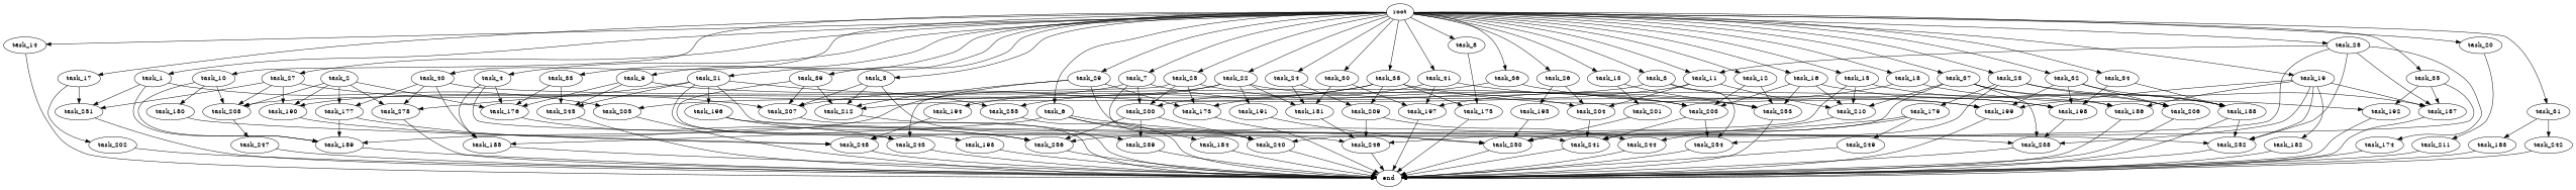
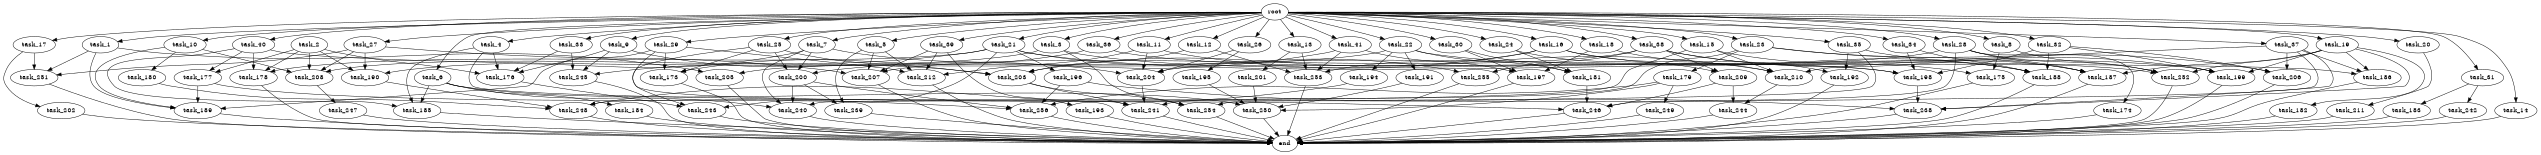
  digraph {
    root
    task_1
    task_3
    task_4
    task_5
    task_6
    task_7
    task_8
    task_9
    task_10
    task_11
    task_12
    task_13
    task_14
    task_15
    task_16
    task_17
    task_18
    task_19
    task_20
    task_21
    task_22
    task_23
    task_24
    task_25
    task_26
    task_27
    task_28
    task_29
    task_30
    task_31
    task_32
    task_33
    task_34
    task_35
    task_36
    task_37
    task_38
    task_39
    task_40
    task_41
    task_189
    task_205
    task_251
    task_2
    task_176
    task_177
-   task_178 [label=task_278]
+   task_178
    task_190
    task_208
    task_198
    task_254
    task_185
    task_246
    task_207
    task_212
    task_239
    task_184
    task_240
    task_250
    task_200
    task_204
    task_175
    task_252
    task_203
    task_245
    task_180
    task_210
    task_253
    task_201
    end
    task_188
    task_248
    task_202
    task_192
    task_197
    task_182
    task_186
    task_187
    task_199
    task_238
    task_211
    task_196
    task_243
    task_255
    task_181
    task_191
    task_194
    task_179
    task_206
    task_241
    task_209
    task_173
    task_195
    task_174
    task_183
    task_242
    task_193
    task_256
    task_247
    task_244
    task_249
    root -> task_1
    root -> task_3
    root -> task_4
    root -> task_5
    root -> task_6
    root -> task_7
    root -> task_8
    root -> task_9
    root -> task_10
    root -> task_11
    root -> task_12
    root -> task_13
    root -> task_14
    root -> task_15
    root -> task_16
    root -> task_17
    root -> task_18
    root -> task_19
    root -> task_20
    root -> task_21
    root -> task_22
    root -> task_23
    root -> task_24
    root -> task_25
    root -> task_26
    root -> task_27
    root -> task_28
    root -> task_29
    root -> task_30
    root -> task_31
    root -> task_32
    root -> task_33
    root -> task_34
    root -> task_35
    root -> task_36
    root -> task_37
    root -> task_38
    root -> task_39
    root -> task_40
    root -> task_41
    task_1 -> task_189
    task_1 -> task_205
    task_1 -> task_251
    task_3 -> task_208
    task_3 -> task_198
    task_3 -> task_254
    task_4 -> task_176
    task_4 -> task_185
    task_4 -> task_246
    task_5 -> task_207
    task_5 -> task_212
    task_5 -> task_239
    task_6 -> task_185
    task_6 -> task_184
    task_6 -> task_240
    task_6 -> task_250
    task_7 -> task_190
    task_7 -> task_240
    task_7 -> task_200
    task_7 -> task_204
    task_8 -> task_175
-   task_188 -> task_252
+   task_8 -> task_252
    task_9 -> task_176
    task_9 -> task_203
    task_9 -> task_245
    task_10 -> task_189
    task_10 -> task_208
    task_10 -> task_180
    task_11 -> task_212
    task_11 -> task_204
    task_11 -> task_210
    task_12 -> task_203
    task_12 -> task_253
    task_13 -> task_253
    task_13 -> task_201
    task_14 -> end
    task_15 -> task_210
    task_15 -> task_188
    task_15 -> task_248
    task_16 -> task_203
    task_16 -> task_210
    task_16 -> task_253
    task_16 -> task_188
    task_17 -> task_251
    task_17 -> task_202
    task_18 -> task_192
    task_18 -> task_197
    task_19 -> task_252
    task_19 -> task_182
    task_19 -> task_186
    task_19 -> task_187
    task_19 -> task_199
    task_19 -> task_238
    task_20 -> task_211
    task_21 -> task_178
    task_21 -> task_252
    task_21 -> task_245
    task_21 -> task_196
    task_21 -> task_243
    task_21 -> task_255
    task_22 -> task_205
    task_22 -> task_199
    task_22 -> task_181
    task_22 -> task_191
    task_22 -> task_194
    task_23 -> task_187
    task_23 -> task_179
    task_23 -> task_206
    task_23 -> task_241
    task_24 -> task_181
    task_24 -> task_209
    task_25 -> task_200
    task_25 -> task_203
    task_25 -> task_243
    task_25 -> task_173
    task_26 -> task_204
    task_26 -> task_195
    task_27 -> task_251
    task_27 -> task_190
    task_27 -> task_208
    task_27 -> task_207
    task_28 -> task_254
-   task_28 -> task_11
+   task_28 -> task_204
    task_28 -> task_252
    task_28 -> task_187
    task_28 -> task_174
    task_29 -> task_189
    task_29 -> task_212
    task_29 -> task_241
    task_29 -> task_173
    task_30 -> task_197
    task_30 -> task_181
    task_31 -> task_183
    task_31 -> task_242
    task_32 -> task_198
    task_32 -> task_188
    task_32 -> task_199
    task_32 -> task_206
    task_33 -> task_176
    task_33 -> task_245
    task_34 -> task_198
    task_34 -> task_188
    task_35 -> task_240
    task_35 -> task_192
    task_35 -> task_187
    task_36 -> task_198
    task_36 -> task_173
    task_37 -> task_246
    task_37 -> task_210
    task_37 -> task_186
    task_37 -> task_238
    task_37 -> task_206
    task_38 -> task_207
    task_38 -> task_175
    task_38 -> task_199
    task_38 -> task_255
    task_38 -> task_209
    task_39 -> task_207
    task_39 -> task_212
    task_39 -> task_193
    task_40 -> task_177
    task_40 -> task_178
    task_40 -> task_185
    task_40 -> task_186
    task_41 -> task_200
    task_41 -> task_253
    task_41 -> task_197
    task_189 -> end
    task_205 -> end
    task_251 -> end
    task_2 -> task_176
    task_2 -> task_177
    task_2 -> task_178
    task_2 -> task_190
    task_2 -> task_208
    task_176 -> task_243
    task_177 -> task_189
    task_177 -> task_256
    task_178 -> end
    task_190 -> task_248
    task_208 -> task_247
    task_198 -> task_238
    task_254 -> end
    task_185 -> end
    task_246 -> end
    task_207 -> end
    task_212 -> end
    task_239 -> end
    task_184 -> end
    task_240 -> end
    task_250 -> end
    task_200 -> task_239
    task_200 -> task_240
    task_200 -> task_256
    task_204 -> task_241
    task_175 -> end
    task_252 -> end
    task_203 -> task_254
    task_203 -> task_241
    task_245 -> end
    task_180 -> task_248
    task_210 -> task_244
    task_253 -> end
    task_201 -> task_250
    task_188 -> end
    task_248 -> end
    task_202 -> end
    task_192 -> end
    task_197 -> end
    task_182 -> end
    task_186 -> end
    task_187 -> end
    task_199 -> end
    task_238 -> end
    task_211 -> end
    task_196 -> task_238
    task_196 -> task_256
    task_243 -> end
    task_255 -> end
    task_181 -> task_246
    task_191 -> task_250
    task_194 -> task_248
    task_179 -> task_250
    task_179 -> task_256
    task_179 -> task_249
    task_206 -> end
    task_241 -> end
    task_209 -> task_246
    task_209 -> task_244
    task_173 -> end
    task_195 -> task_250
    task_174 -> end
    task_183 -> end
    task_242 -> end
    task_193 -> end
    task_256 -> end
    task_247 -> end
    task_244 -> end
    task_249 -> end
  }
